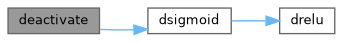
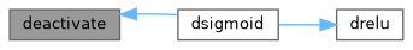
  digraph {
    rankdir=LR
    node [color=grey40 fillcolor=white fontname=Helvetica fontsize=10 shape=box style=filled]
    edge [color=steelblue1 fontname=Helvetica fontsize=10 labelfontname=Helvetica labelfontsize=10 style=solid]
    n1 [color=gray40 fillcolor=grey60 fontcolor=black height=0.2 label=deactivate width=0.4]
    n2 [height=0.2 label=dsigmoid width=0.4]
    n3 [height=0.2 label=drelu width=0.4]
-   n1 -> n2
+   n2 -> n1
    n2 -> n3
  }
